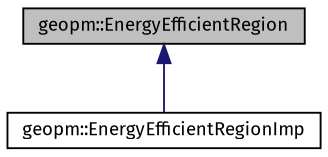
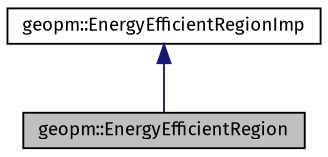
  digraph {
    fontname="Fira Sans"
    node [color=black fontname="Fira Sans" fontsize=10 shape=record style=filled]
    n1 [fillcolor=grey75 fontcolor=black height=0.2 label="geopm::EnergyEfficientRegion" width=0.4]
    n2 [fillcolor=white height=0.2 label="geopm::EnergyEfficientRegionImp" width=0.4]
-   n1 -> n2 [color=midnightblue dir=back fontname="Fira Sans" fontsize=10 labelfontname=Helvetica labelfontsize=10 style=solid]
+   n2 -> n1 [color=midnightblue dir=back fontname="Fira Sans" fontsize=10 labelfontname=Helvetica labelfontsize=10 style=solid]
  }
